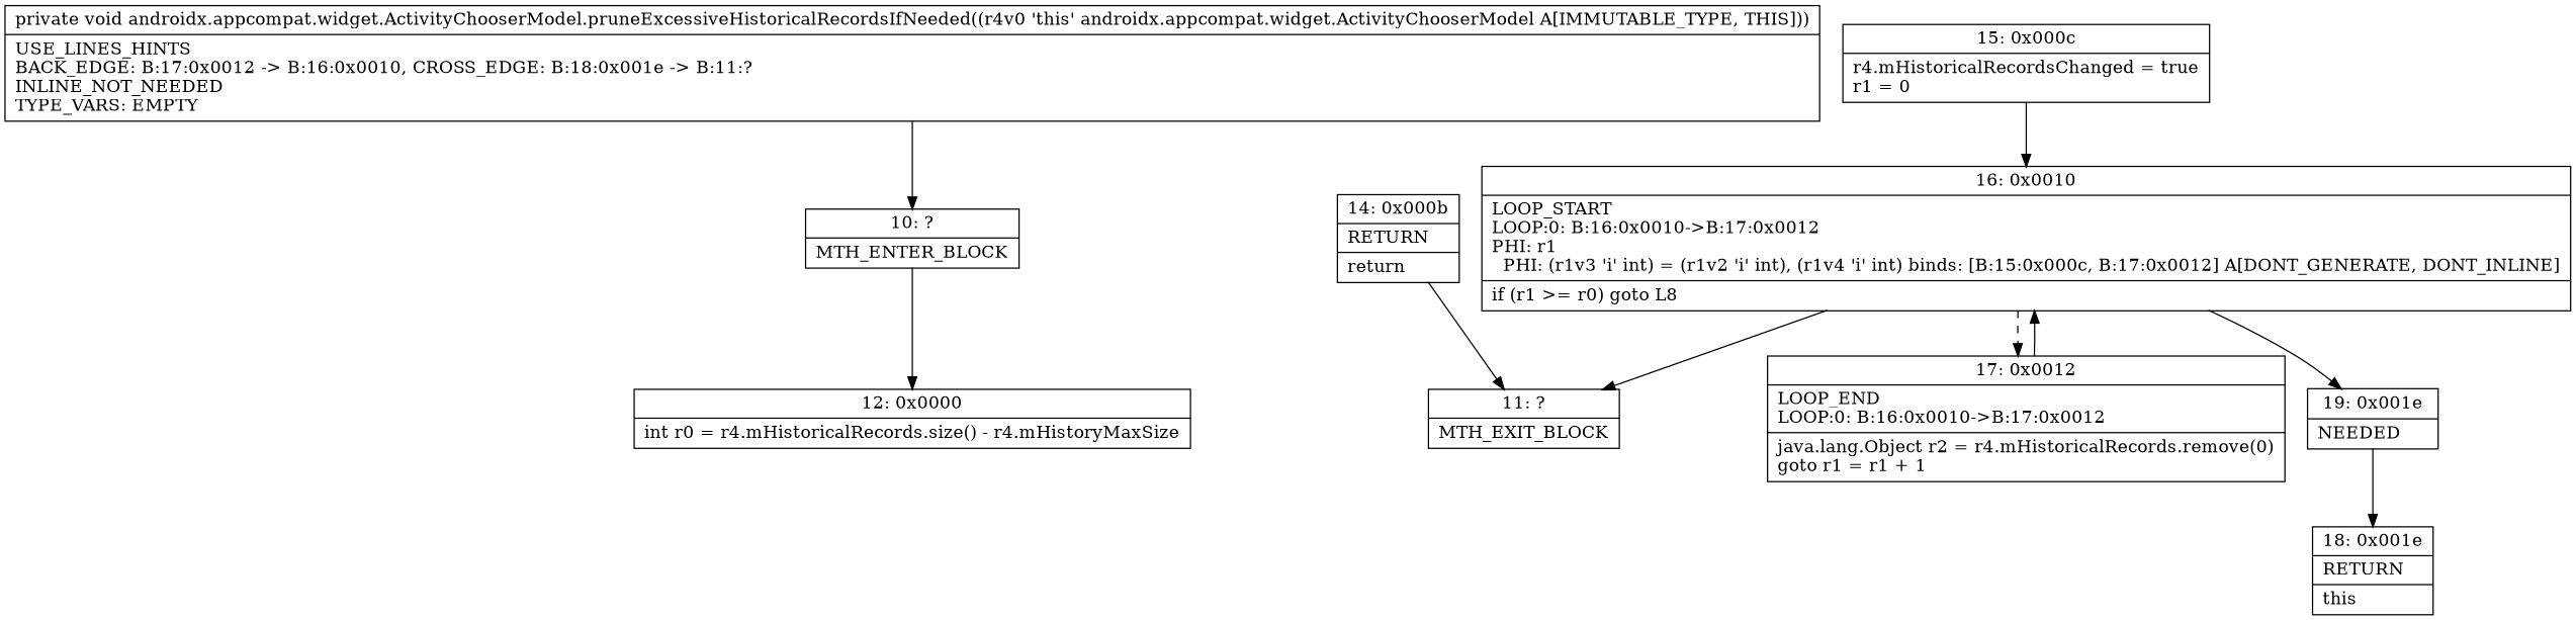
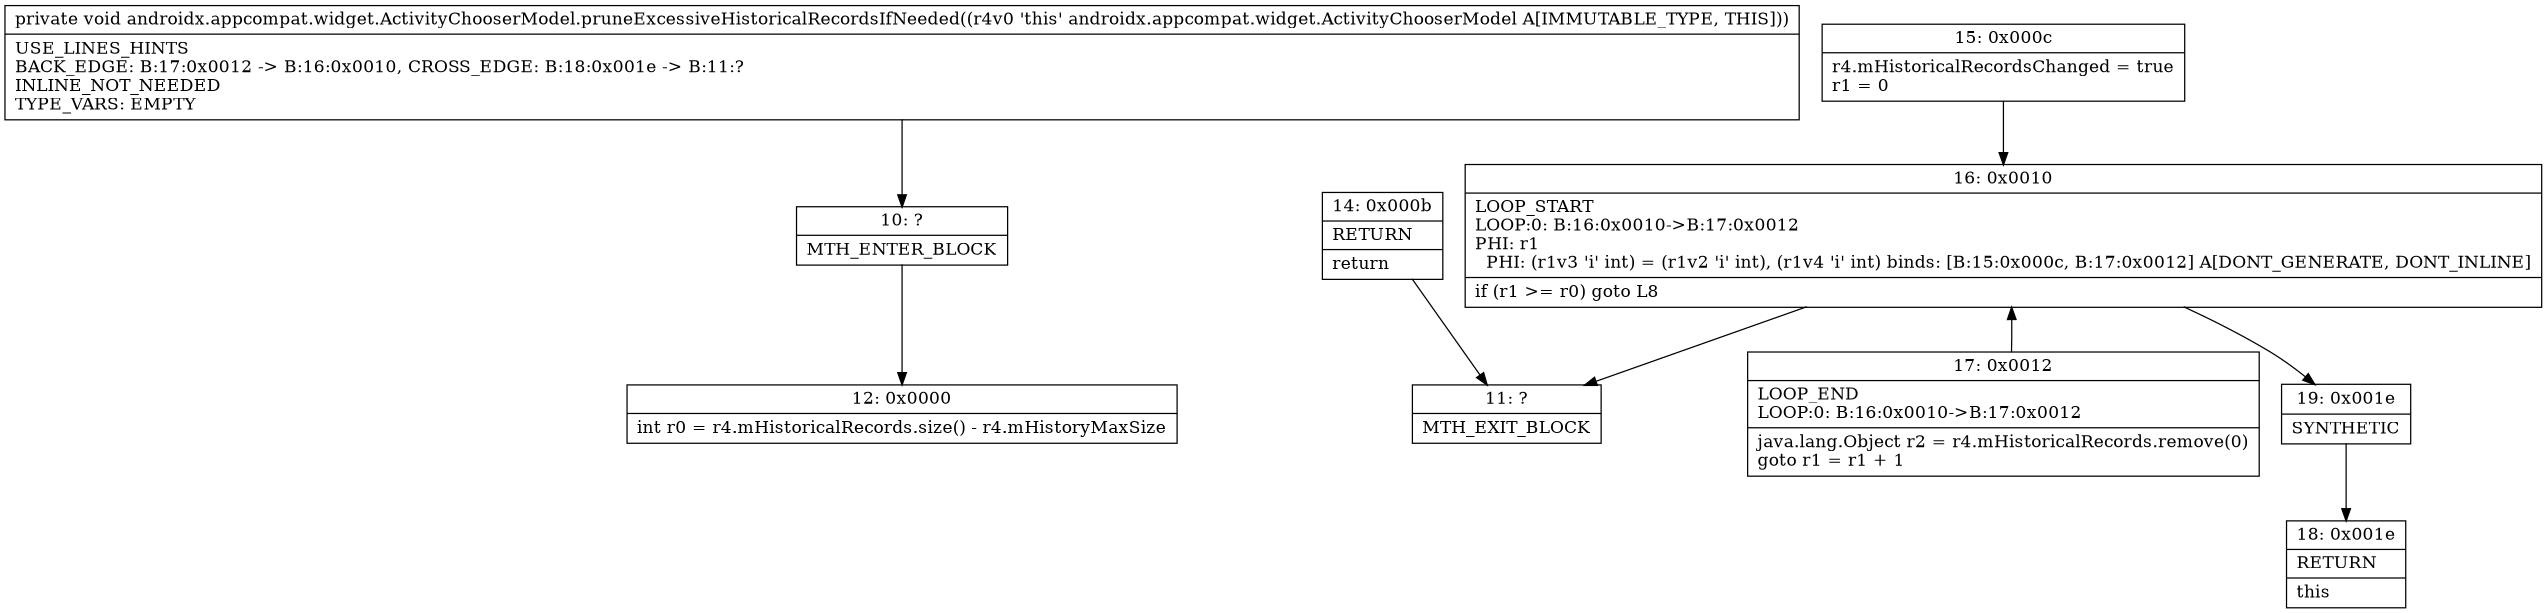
  digraph {
    node [shape=record]
    n1 [label="{10\:\ ?|MTH_ENTER_BLOCK\l}"]
    n2 [label="{12\:\ 0x0000|int r0 = r4.mHistoricalRecords.size() \- r4.mHistoryMaxSize\l}"]
    n3 [label="{14\:\ 0x000b|RETURN\l|return\l}"]
    n4 [label="{11\:\ ?|MTH_EXIT_BLOCK\l}"]
    n5 [label="{15\:\ 0x000c|r4.mHistoricalRecordsChanged = true\lr1 = 0\l}"]
    n6 [label="{16\:\ 0x0010|LOOP_START\lLOOP:0: B:16:0x0010\-\>B:17:0x0012\lPHI: r1 \l  PHI: (r1v3 'i' int) = (r1v2 'i' int), (r1v4 'i' int) binds: [B:15:0x000c, B:17:0x0012] A[DONT_GENERATE, DONT_INLINE]\l|if (r1 \>= r0) goto L8\l}"]
    n7 [label="{17\:\ 0x0012|LOOP_END\lLOOP:0: B:16:0x0010\-\>B:17:0x0012\l|java.lang.Object r2 = r4.mHistoricalRecords.remove(0)\lgoto r1 = r1 + 1\l}"]
-   n8 [label="{19\:\ 0x001e|NEEDED\l}"]
+   n8 [label="{19\:\ 0x001e|SYNTHETIC\l}"]
    n9 [label="{18\:\ 0x001e|RETURN\l|this\l}"]
    n10 [label="{private void androidx.appcompat.widget.ActivityChooserModel.pruneExcessiveHistoricalRecordsIfNeeded((r4v0 'this' androidx.appcompat.widget.ActivityChooserModel A[IMMUTABLE_TYPE, THIS]))  | USE_LINES_HINTS\lBACK_EDGE: B:17:0x0012 \-\> B:16:0x0010, CROSS_EDGE: B:18:0x001e \-\> B:11:?\lINLINE_NOT_NEEDED\lTYPE_VARS: EMPTY\l}"]
    n1 -> n2
    n3 -> n4
    n5 -> n6
    n6 -> n4
-   n6 -> n7 [style=dashed]
    n6 -> n8
    n7 -> n6
    n8 -> n9
    n10 -> n1
  }
